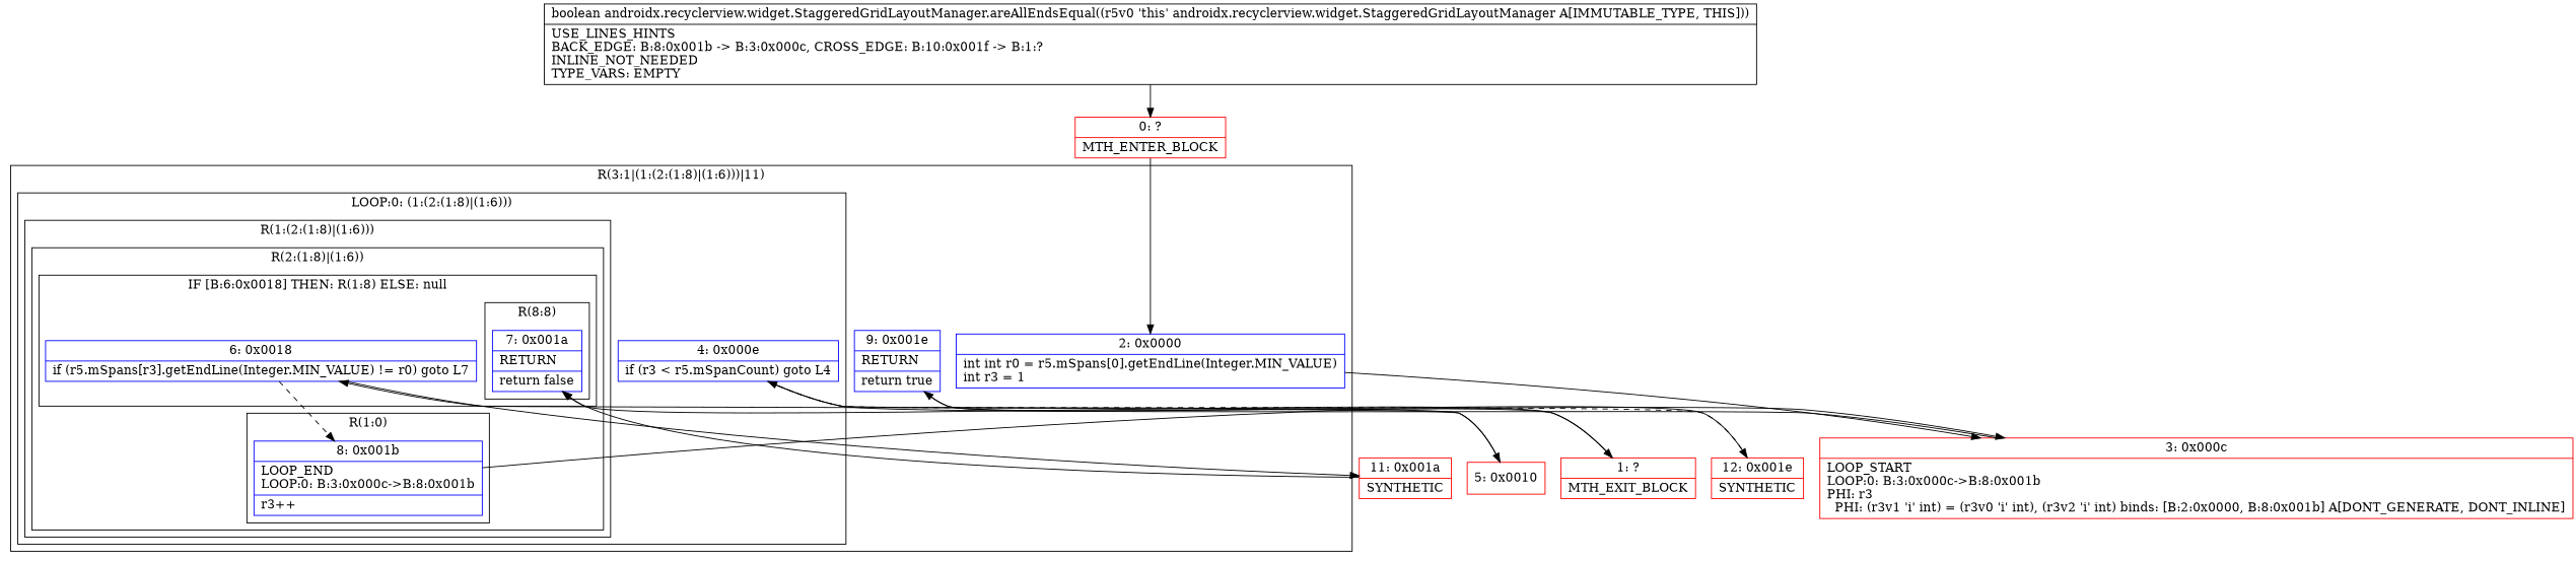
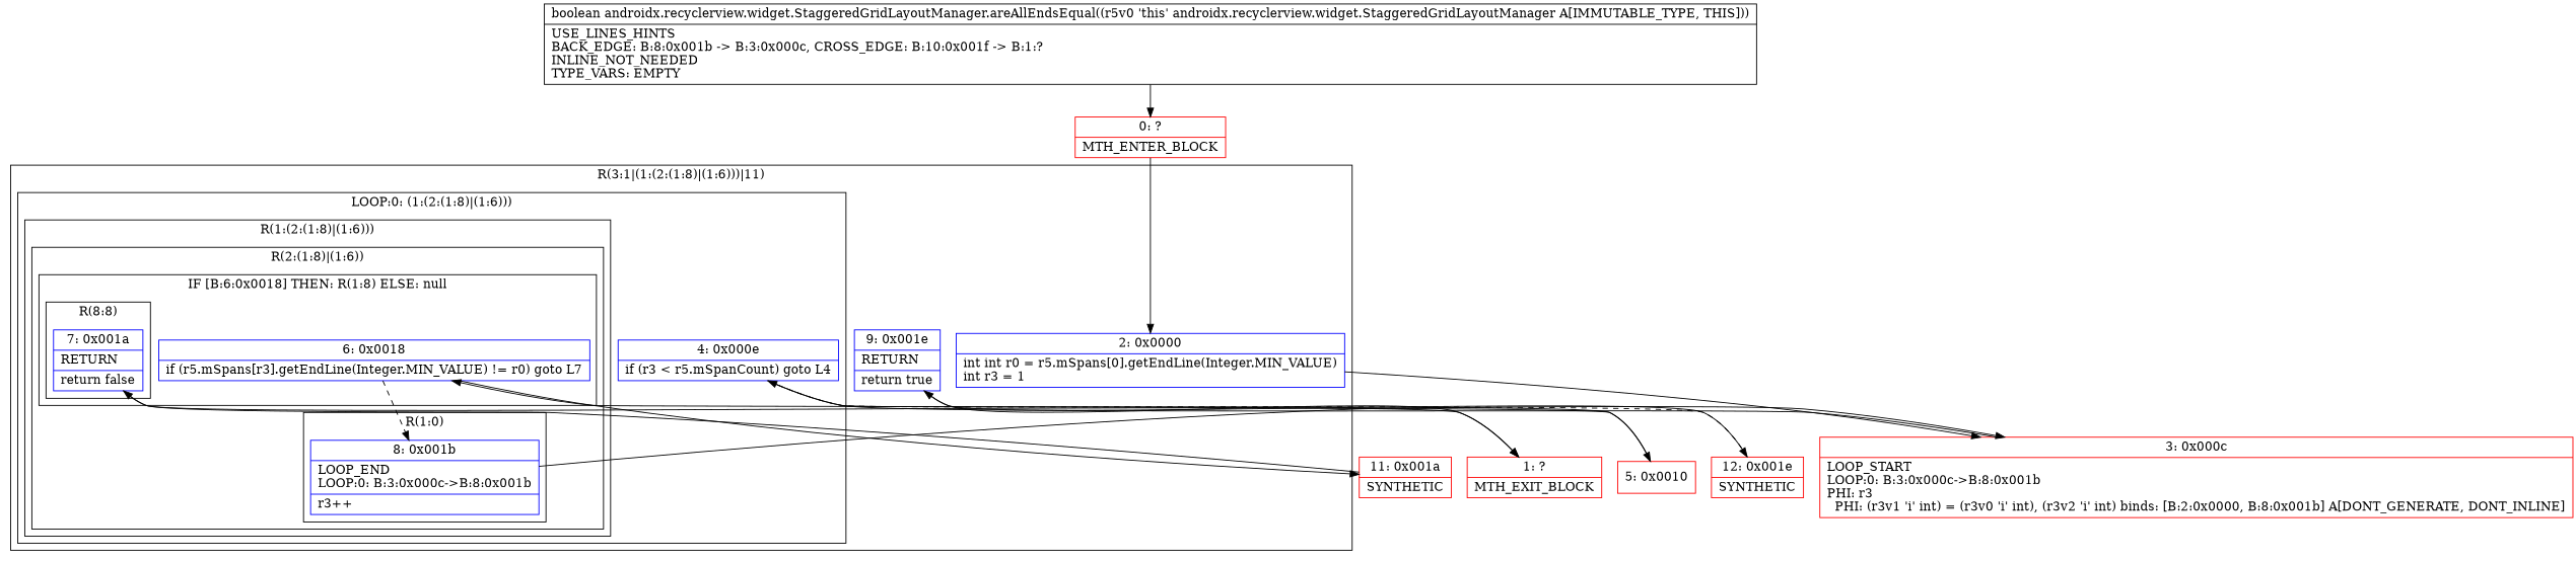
  digraph {
    node [color=blue shape=record]
    n1 [label="{7\:\ 0x001a|RETURN\l|return false\l}"]
    n2 [label="{6\:\ 0x0018|if (r5.mSpans[r3].getEndLine(Integer.MIN_VALUE) != r0) goto L7\l}"]
    n3 [label="{8\:\ 0x001b|LOOP_END\lLOOP:0: B:3:0x000c\-\>B:8:0x001b\l|r3++\l}"]
    n4 [label="{4\:\ 0x000e|if (r3 \< r5.mSpanCount) goto L4\l}"]
    n5 [label="{2\:\ 0x0000|int int r0 = r5.mSpans[0].getEndLine(Integer.MIN_VALUE)\lint r3 = 1\l}"]
    n6 [label="{9\:\ 0x001e|RETURN\l|return true\l}"]
    n7 [color=red label="{1\:\ ?|MTH_EXIT_BLOCK\l}"]
    n8 [color=red label="{11\:\ 0x001a|SYNTHETIC\l}"]
    n9 [color=red label="{3\:\ 0x000c|LOOP_START\lLOOP:0: B:3:0x000c\-\>B:8:0x001b\lPHI: r3 \l  PHI: (r3v1 'i' int) = (r3v0 'i' int), (r3v2 'i' int) binds: [B:2:0x0000, B:8:0x001b] A[DONT_GENERATE, DONT_INLINE]\l}"]
    n10 [color=red label="{5\:\ 0x0010}"]
    n11 [color=red label="{12\:\ 0x001e|SYNTHETIC\l}"]
    n12 [color=red label="{0\:\ ?|MTH_ENTER_BLOCK\l}"]
    n13 [label="{boolean androidx.recyclerview.widget.StaggeredGridLayoutManager.areAllEndsEqual((r5v0 'this' androidx.recyclerview.widget.StaggeredGridLayoutManager A[IMMUTABLE_TYPE, THIS]))  | USE_LINES_HINTS\lBACK_EDGE: B:8:0x001b \-\> B:3:0x000c, CROSS_EDGE: B:10:0x001f \-\> B:1:?\lINLINE_NOT_NEEDED\lTYPE_VARS: EMPTY\l}" color=""]
    subgraph cluster_1 {
      label="R(3:1|(1:(2:(1:8)|(1:6)))|11)"
      n5
      n6
      subgraph cluster_2 {
        label="LOOP:0: (1:(2:(1:8)|(1:6)))"
        n4
        subgraph cluster_3 {
          label="R(1:(2:(1:8)|(1:6)))"
          subgraph cluster_4 {
            label="R(2:(1:8)|(1:6))"
            subgraph cluster_5 {
              label="IF [B:6:0x0018] THEN: R(1:8) ELSE: null"
              n2
              subgraph cluster_6 {
                label="R(8:8)"
                n1
              }
            }
            subgraph cluster_7 {
              label="R(1:0)"
              n3
            }
          }
        }
      }
    }
-   n7 -> n1
+   n1 -> n7
    n2 -> n3 [style=dashed]
    n2 -> n8
    n3 -> n9
    n4 -> n10
    n4 -> n11 [style=dashed]
    n5 -> n9
    n6 -> n7
    n8 -> n1
    n9 -> n4
    n10 -> n2
    n11 -> n6
    n12 -> n5
    n13 -> n12
  }
